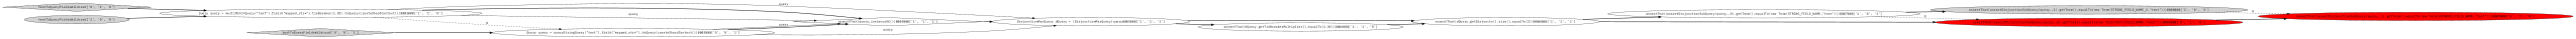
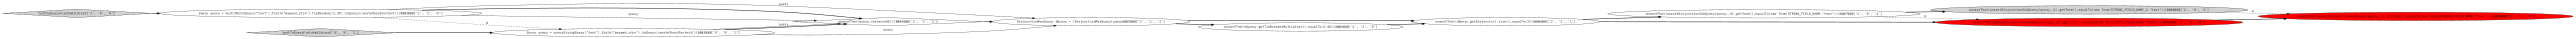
  digraph {
    fontname="IBM Plex Mono"
    rankdir=LR
    node [fillcolor=white fontname="IBM Plex Mono" shape=ellipse style=filled]
    edge [fontname="IBM Plex Mono" style=bold]
    n1 [fillcolor=lightgray label="assertThat(assertDisjunctionSubQuery(query,,1).getTerm(),equalTo(new Term(STRING_FIELD_NAME_2,\"test\")))@@@8@@@['1', '0', '1']"]
    n2 [fillcolor=red label="assertThat(assertDisjunctionSubQuery(query,,1).getTerm(),equalTo(new Term(KEYWORD_FIELD_NAME,\"test\")))@@@9@@@['0', '1', '0']"]
    n3 [label="DisjunctionMaxQuery dQuery = (DisjunctionMaxQuery)query@@@5@@@['1', '1', '1']"]
    n4 [label="assertThat(dQuery.getTieBreakerMultiplier(),equalTo(1.0f))@@@6@@@['1', '1', '0']"]
    n5 [label="assertThat(dQuery.getDisjuncts().size(),equalTo(2))@@@6@@@['1', '1', '1']"]
    n6 [fillcolor=red label="assertThat(assertDisjunctionSubQuery(query,,0).getTerm(),equalTo(new Term(TEXT_FIELD_NAME,\"test\")))@@@8@@@['0', '1', '0']"]
    n7 [label="assertThat(assertDisjunctionSubQuery(query,,0).getTerm(),equalTo(new Term(STRING_FIELD_NAME,\"test\")))@@@7@@@['1', '0', '1']"]
    n8 [label="Query query = multiMatchQuery(\"test\").field(\"mapped_str*\").tieBreaker(1.0f).toQuery(createShardContext())@@@3@@@['1', '1', '0']"]
    n9 [label="Query query = queryStringQuery(\"test\").field(\"mapped_str*\").toQuery(createShardContext())@@@3@@@['0', '0', '1']"]
    n10 [label="assertThat(query,instanceOf())@@@4@@@['1', '1', '1']" shape=diamond]
-   n11 [fillcolor=lightgray label="testToQueryFieldsWildcard['0', '1', '0']" shape=diamond]
-   n12 [fillcolor=lightgray label="testToQueryFieldsWildcard['1', '0', '0']"]
+   n12 [fillcolor=lightgray label="testToQueryFieldsWildcard['1', '0', '0']" shape=diamond]
    n13 [fillcolor=lightgray label="testToQueryFieldsWildcard['0', '0', '1']" shape=diamond]
    n1 -> n2 [label=0 style=dashed]
    n3 -> n4
    n3 -> n5
    n4 -> n5
    n5 -> n6
    n5 -> n7
    n6 -> n2
    n7 -> n1
    n7 -> n6 [label=0 style=dashed]
    n8 -> n3 [label=query style=solid]
    n8 -> n9 [label=0 style=dashed]
    n8 -> n10 [label=query style=solid]
    n8 -> n10
    n9 -> n3 [label=query style=solid]
    n9 -> n10 [label=query style=solid]
    n9 -> n10
    n10 -> n3
-   n11 -> n8
    n12 -> n8
    n13 -> n9
  }
